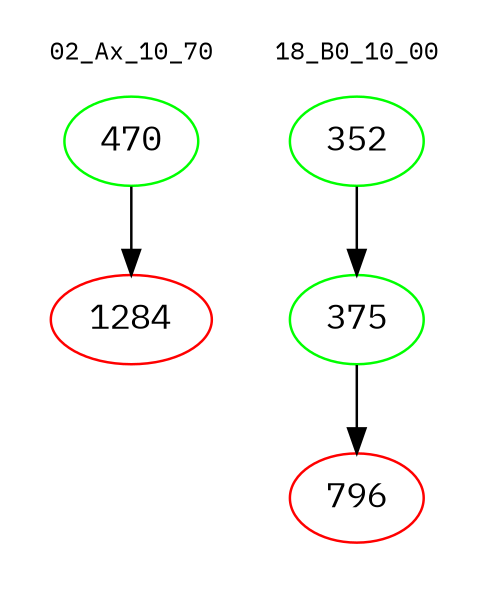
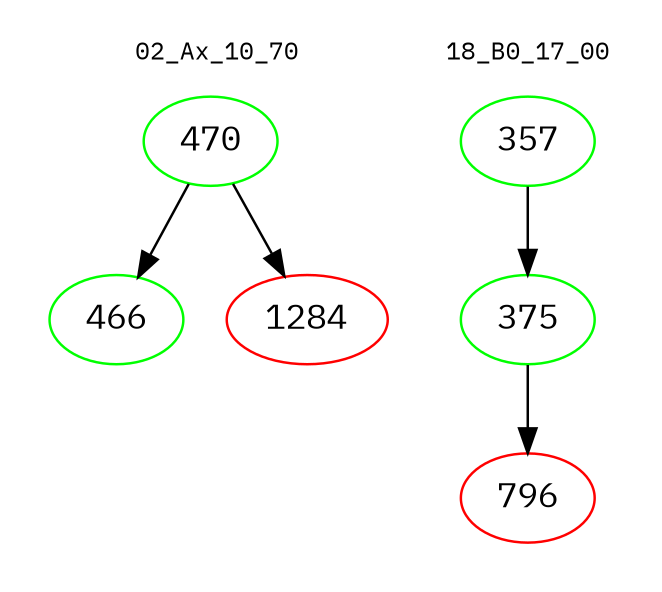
  digraph {
    fontname="IBM Plex Mono"
    node [color=green fontname="IBM Plex Mono"]
    edge [color=black fontname="IBM Plex Mono"]
    n1 [label=470]
+   n2 [label=466]
    n3 [color=red label=1284]
    n4 [label=375]
-   n5 [label=352]
+   n5 [label=357]
    n6 [color=red label=796]
    subgraph cluster_1 {
      color=white
      fontsize=10
      label="02_Ax_10_70"
      n1
+     n2
      n3
    }
    subgraph cluster_2 {
      color=white
      fontsize=10
-     label="18_B0_10_00"
+     label="18_B0_17_00"
      n4
      n5
      n6
    }
+   n1 -> n2
    n1 -> n3
    n4 -> n6
    n5 -> n4
  }
